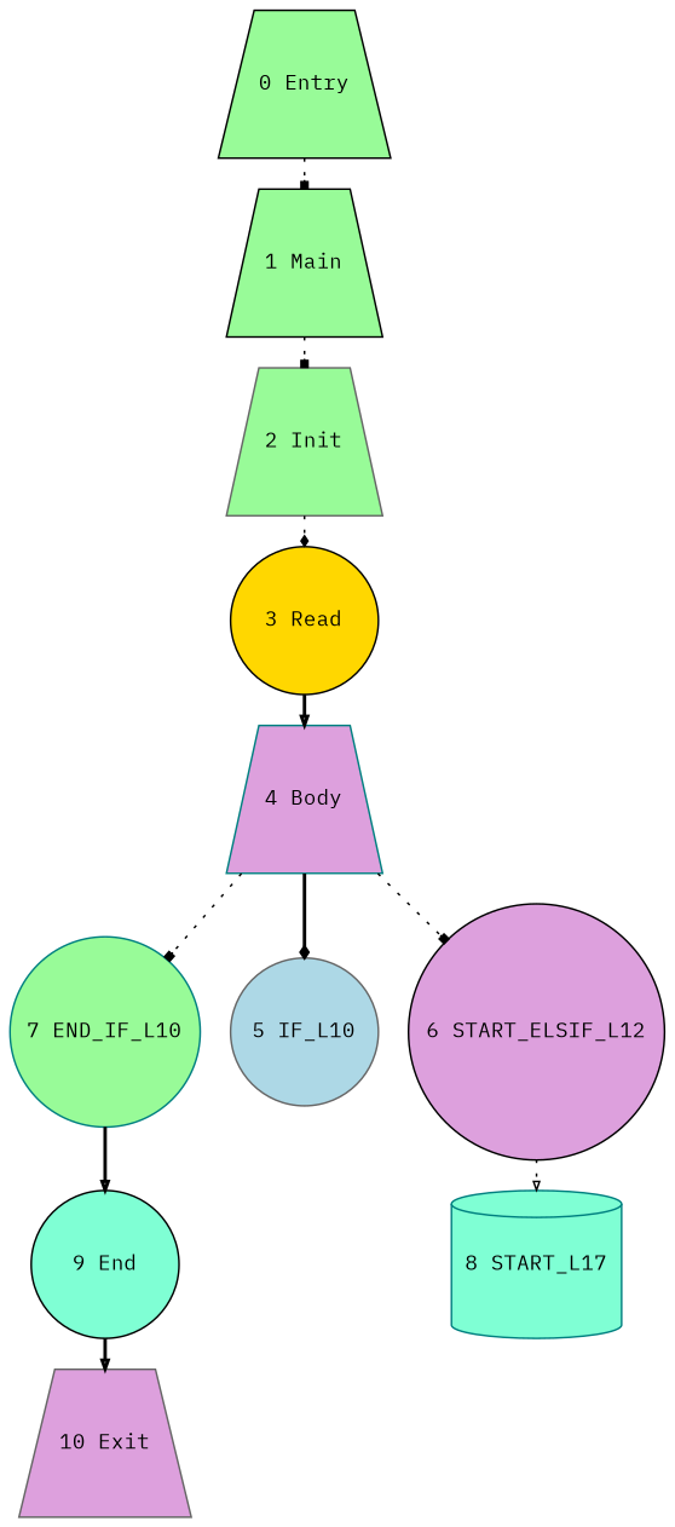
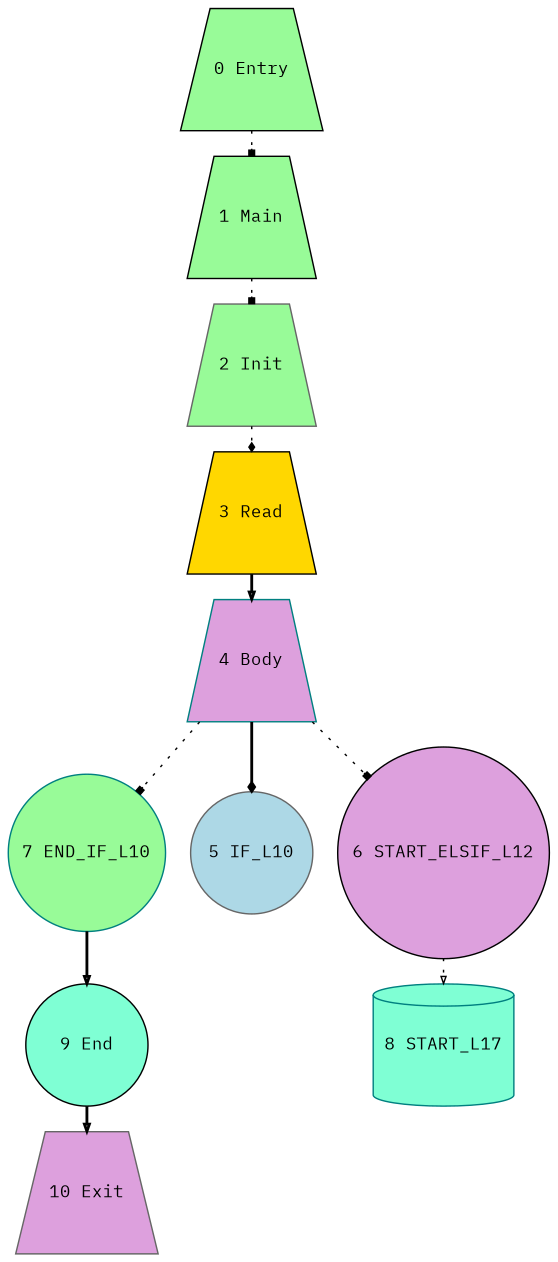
  digraph {
    fontname="IBM Plex Mono"
    ranksep=.25
    node [color=black fillcolor=palegreen fontname="IBM Plex Mono" fontsize=12 shape=trapezium style=filled]
    edge [arrowhead=box arrowsize=.5 fontname="IBM Plex Mono" style=dotted]
    "4 Body" [color=teal fillcolor=plum height=1.2]
    "7 END_IF_L10" [color=teal height=1.2 shape=circle]
    "5 IF_L10" [color=gray40 fillcolor=lightblue height=1.2 shape=circle]
    "6 START_ELSIF_L12" [fillcolor=plum height=1.2 shape=circle]
    "9 End" [fillcolor=aquamarine height=1.2 shape=circle]
    n6 [color=teal fillcolor=aquamarine height=1.2 label="8 START_L17" shape=cylinder]
-   "3 Read" [fillcolor=gold height=1.2 shape=circle]
+   "3 Read" [fillcolor=gold height=1.2]
    "0 Entry" [height=1.2]
    "1 Main" [height=1.2]
    "2 Init" [color=gray40 height=1.2]
    "10 Exit" [color=gray40 fillcolor=plum height=1.2]
    "4 Body" -> "7 END_IF_L10"
    "4 Body" -> "5 IF_L10" [arrowhead=diamond style=bold]
    "4 Body" -> "6 START_ELSIF_L12"
    "7 END_IF_L10" -> "9 End" [arrowhead=onormal style=bold]
    "6 START_ELSIF_L12" -> n6 [arrowhead=onormal]
    "9 End" -> "10 Exit" [arrowhead=onormal style=bold]
    "3 Read" -> "4 Body" [arrowhead=onormal style=bold]
    "0 Entry" -> "1 Main"
    "1 Main" -> "2 Init"
    "2 Init" -> "3 Read" [arrowhead=diamond]
  }
